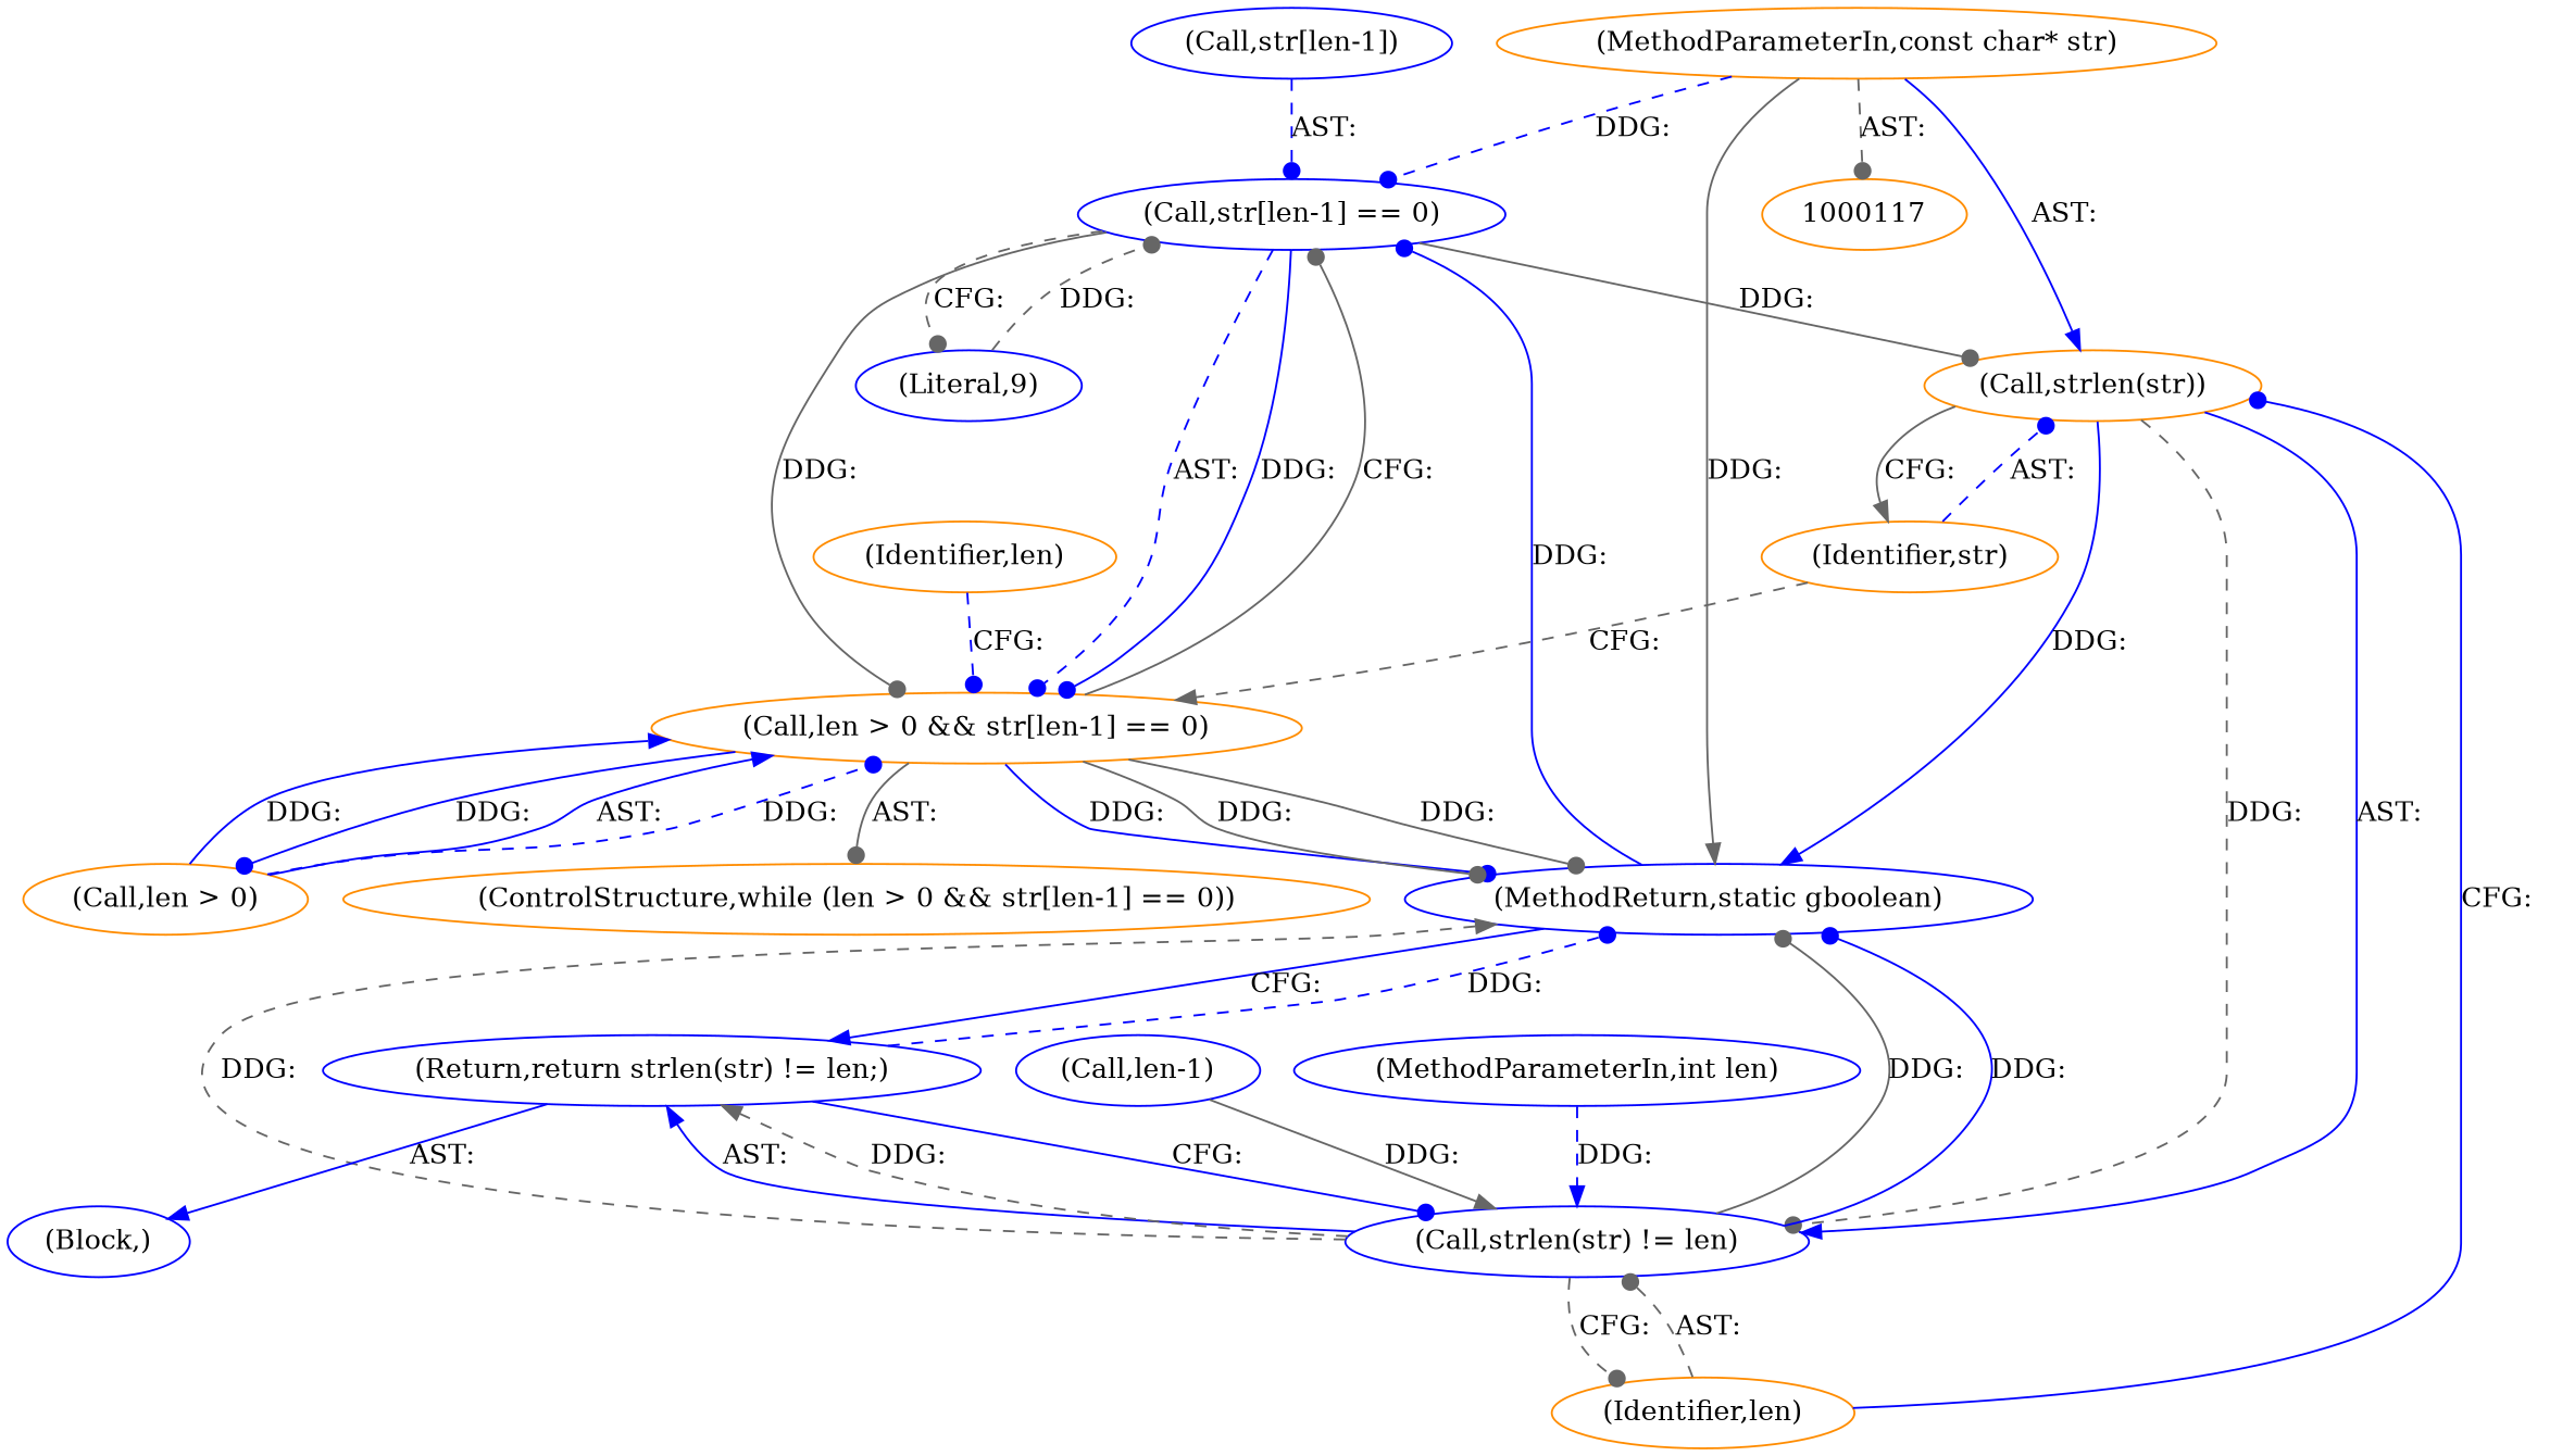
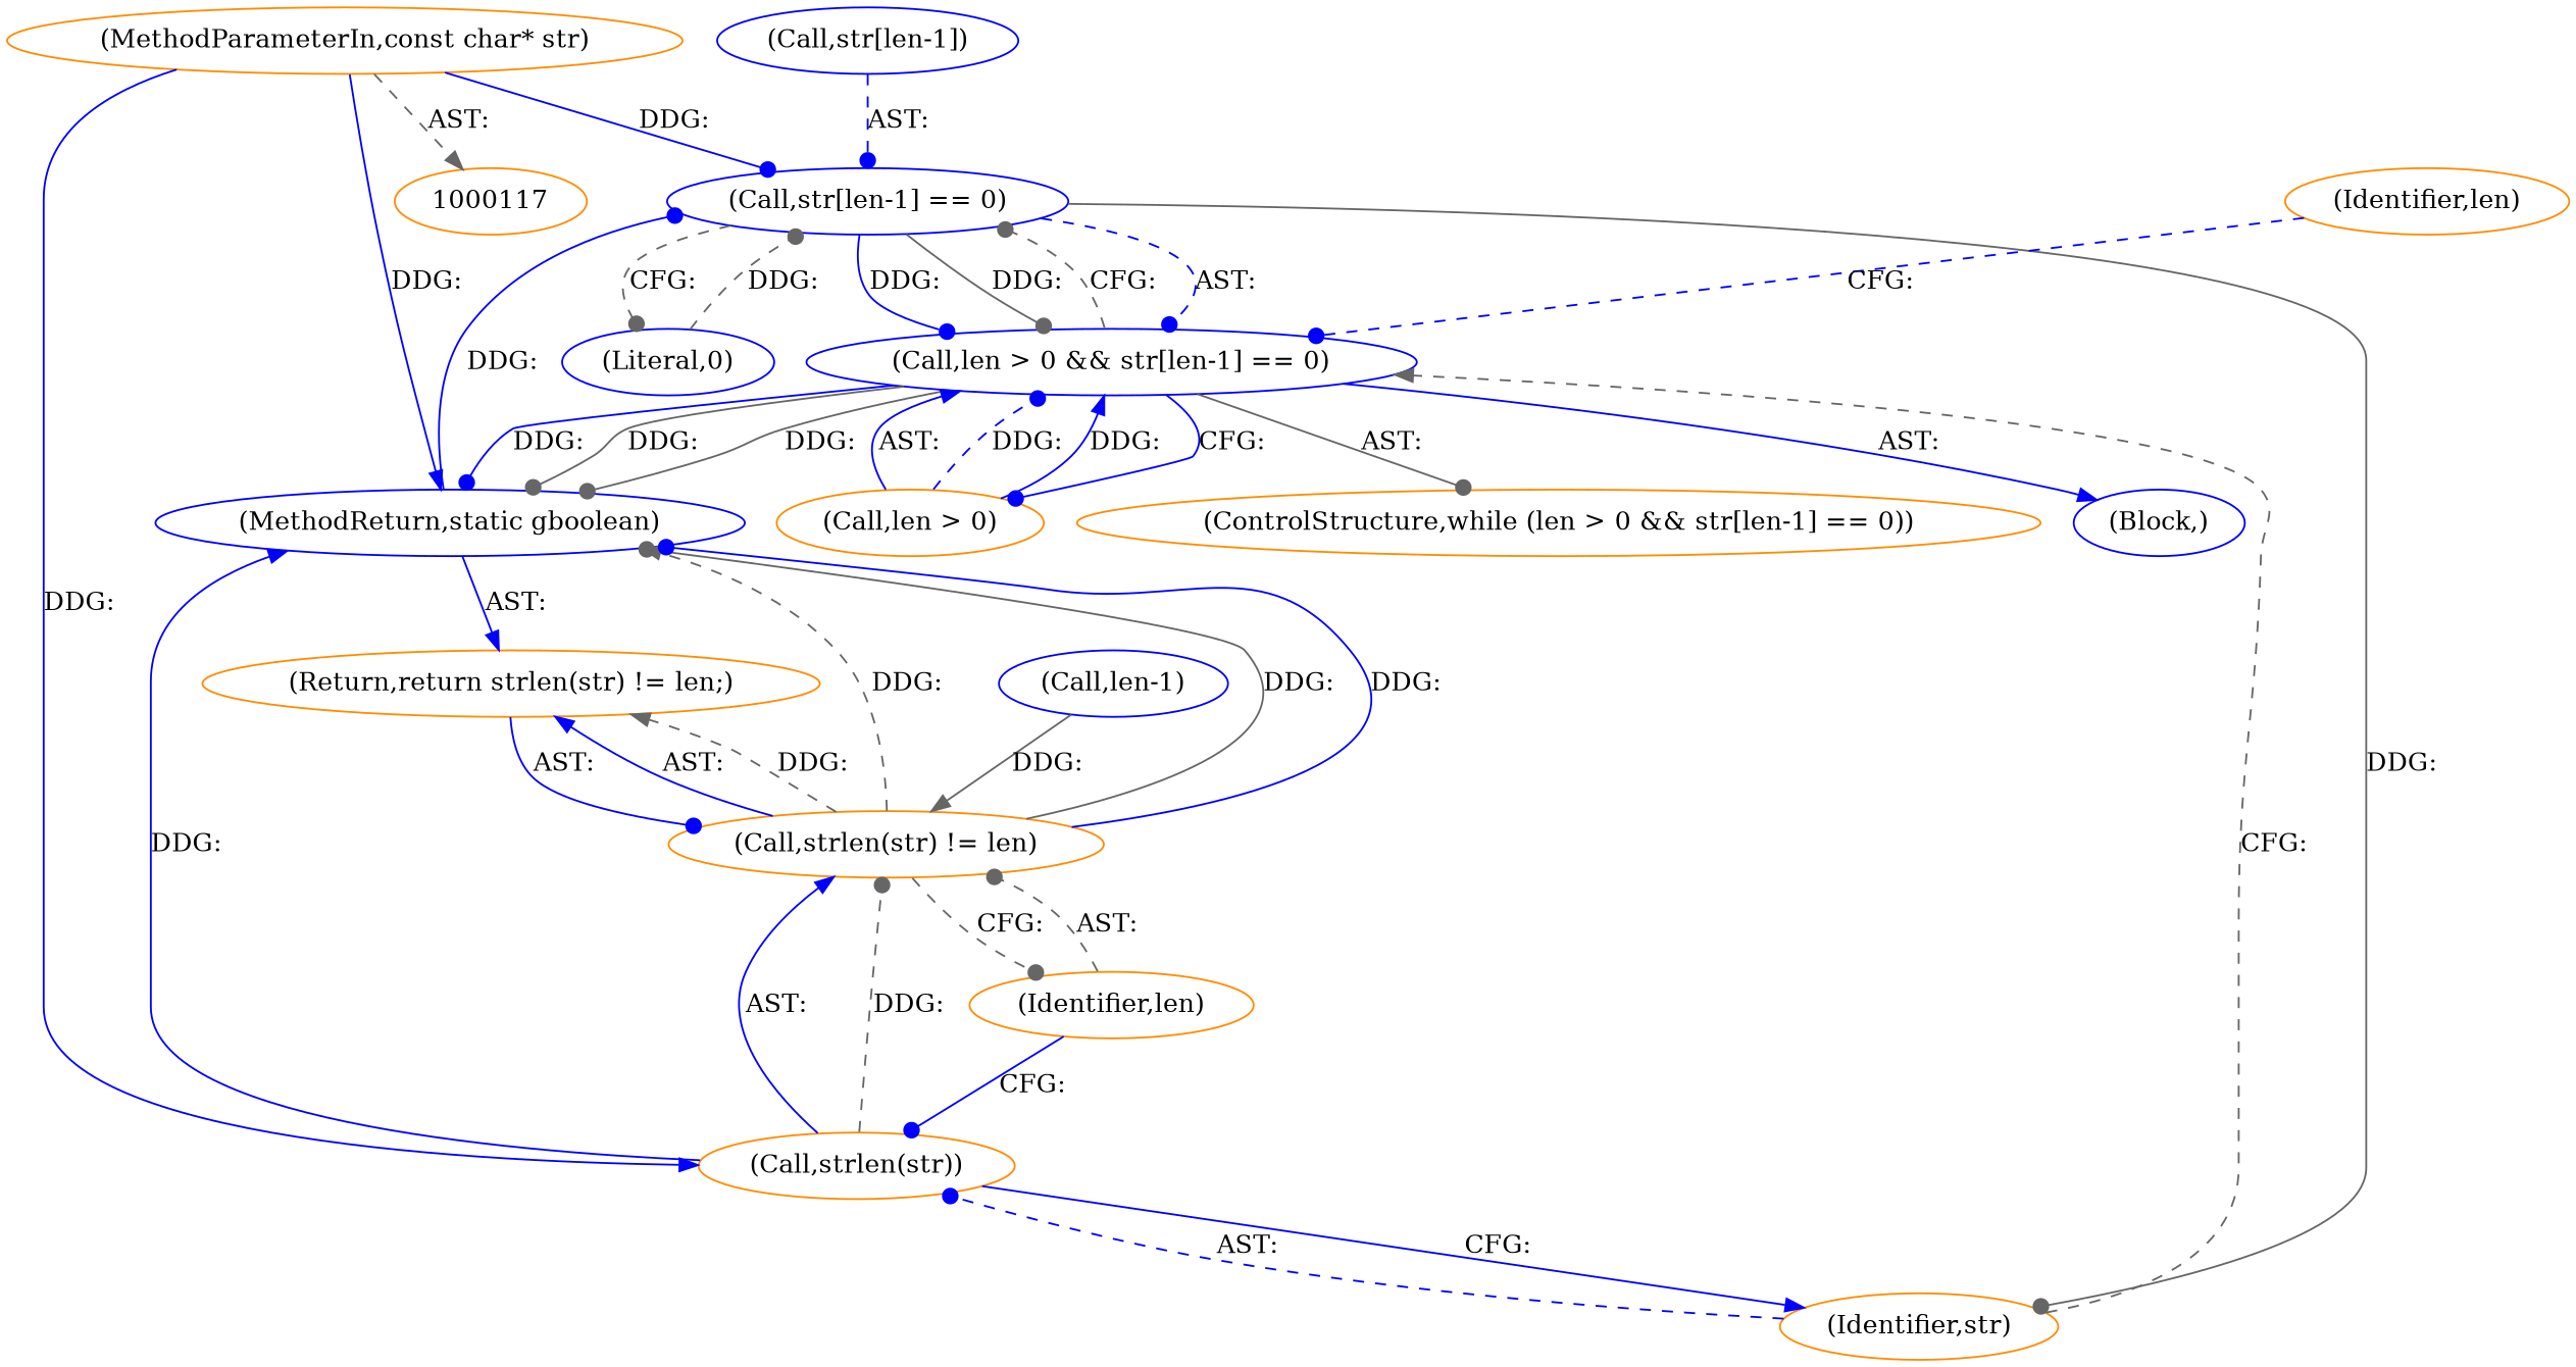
  digraph {
    fontname="DejaVu Serif"
    node [color=blue fontname="DejaVu Serif"]
    edge [arrowhead=dot color=blue fontname="DejaVu Serif" style=solid]
    n1 [color=darkorange label="(MethodParameterIn,const char* str)"]
    n2 [label="(Call,str[len-1] == 0)"]
    n3 [color=darkorange label="(Call,strlen(str))"]
    n4 [label="(MethodReturn,static gboolean)"]
    1000117 [color=darkorange]
-   n6 [color=darkorange label="(Call,len > 0 && str[len-1] == 0)"]
-   n7 [label="(Literal,9)"]
-   n8 [label="(Call,strlen(str) != len)"]
+   n6 [label="(Call,len > 0 && str[len-1] == 0)"]
+   n7 [label="(Literal,0)"]
+   n8 [color=darkorange label="(Call,strlen(str) != len)"]
    n9 [color=darkorange label="(Identifier,str)"]
-   n10 [label="(Return,return strlen(str) != len;)"]
+   n10 [color=darkorange label="(Return,return strlen(str) != len;)"]
    n11 [color=darkorange label="(Call,len > 0)"]
    n12 [color=darkorange label="(ControlStructure,while (len > 0 && str[len-1] == 0))"]
    n13 [color=darkorange label="(Identifier,len)"]
    n14 [label="(Block,)"]
    n15 [label="(Call,str[len-1])"]
    n16 [color=darkorange label="(Identifier,len)"]
    n17 [label="(Call,len-1)"]
-   n18 [label="(MethodParameterIn,int len)"]
-   n1 -> n2 [label="DDG: " style=dashed]
-   n1 -> n3 [arrowhead=normal label="AST: "]
-   n1 -> n4 [arrowhead=normal color=gray40 label="DDG: "]
-   n1 -> 1000117 [color=gray40 label="AST: " style=dashed]
-   n2 -> n3 [color=gray40 label="DDG: "]
+   n1 -> n2 [label="DDG: "]
+   n1 -> n3 [arrowhead=normal label="DDG: "]
+   n1 -> n4 [arrowhead=normal label="DDG: "]
+   n1 -> 1000117 [arrowhead=normal color=gray40 label="AST: " style=dashed]
+   n2 -> n9 [color=gray40 label="DDG: "]
    n2 -> n6 [label="AST: " style=dashed]
    n2 -> n6 [label="DDG: "]
    n2 -> n6 [color=gray40 label="DDG: "]
    n2 -> n7 [color=gray40 label="CFG: " style=dashed]
    n3 -> n4 [arrowhead=normal label="DDG: "]
    n3 -> n8 [arrowhead=normal label="AST: "]
    n3 -> n8 [color=gray40 label="DDG: " style=dashed]
-   n3 -> n9 [arrowhead=normal color=gray40 label="CFG: "]
+   n3 -> n9 [arrowhead=normal label="CFG: "]
    n4 -> n2 [label="DDG: "]
-   n4 -> n10 [arrowhead=normal label="CFG: "]
-   n6 -> n2 [color=gray40 label="CFG: "]
+   n4 -> n10 [arrowhead=normal label="AST: "]
+   n6 -> n2 [color=gray40 label="CFG: " style=dashed]
    n6 -> n4 [color=gray40 label="DDG: "]
    n6 -> n4 [label="DDG: "]
    n6 -> n4 [color=gray40 label="DDG: "]
-   n6 -> n11 [label="DDG: "]
+   n6 -> n11 [label="CFG: "]
    n6 -> n12 [color=gray40 label="AST: "]
    n7 -> n2 [color=gray40 label="DDG: " style=dashed]
    n8 -> n4 [arrowhead=normal color=gray40 label="DDG: " style=dashed]
    n8 -> n4 [color=gray40 label="DDG: "]
    n8 -> n4 [label="DDG: "]
    n8 -> n10 [arrowhead=normal label="AST: "]
    n8 -> n10 [arrowhead=normal color=gray40 label="DDG: " style=dashed]
    n8 -> n13 [color=gray40 label="CFG: " style=dashed]
    n9 -> n3 [label="AST: " style=dashed]
    n9 -> n6 [arrowhead=normal color=gray40 label="CFG: " style=dashed]
-   n10 -> n4 [label="DDG: " style=dashed]
-   n10 -> n8 [label="CFG: "]
-   n10 -> n14 [arrowhead=normal label="AST: "]
+   n10 -> n8 [label="AST: "]
+   n6 -> n14 [arrowhead=normal label="AST: "]
    n11 -> n6 [arrowhead=normal label="AST: "]
    n11 -> n6 [label="DDG: " style=dashed]
    n11 -> n6 [arrowhead=normal label="DDG: "]
    n13 -> n3 [label="CFG: "]
    n13 -> n8 [color=gray40 label="AST: " style=dashed]
    n15 -> n2 [label="AST: " style=dashed]
    n16 -> n6 [label="CFG: " style=dashed]
    n17 -> n8 [arrowhead=normal color=gray40 label="DDG: "]
-   n18 -> n8 [arrowhead=normal label="DDG: " style=dashed]
  }
